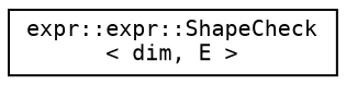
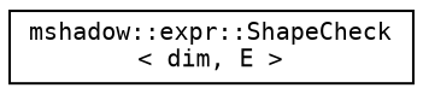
  digraph {
    rankdir=LR
    fontname="DejaVu Sans Mono"
-   n1 [color=black fillcolor=white fontname="DejaVu Sans Mono" fontsize=10 height=0.2 label="expr::expr::ShapeCheck\l\< dim, E \>" shape=record style=filled width=0.4]
+   n1 [color=black fillcolor=white fontname="DejaVu Sans Mono" fontsize=10 height=0.2 label="mshadow::expr::ShapeCheck\l\< dim, E \>" shape=record style=filled width=0.4]
  }
